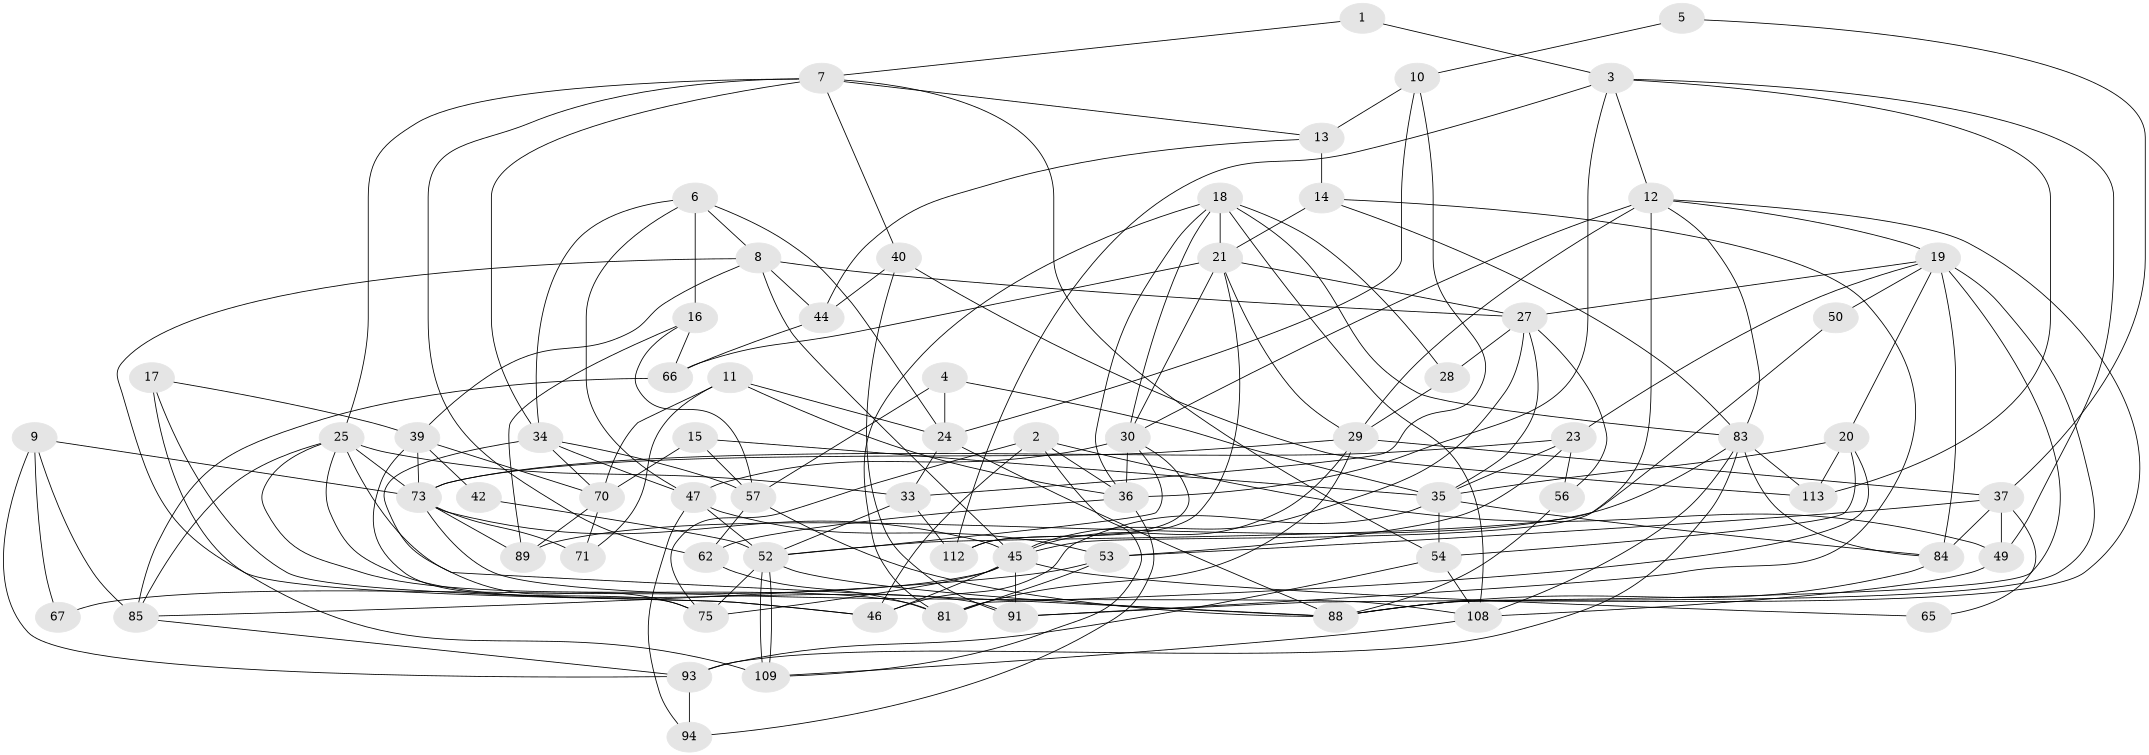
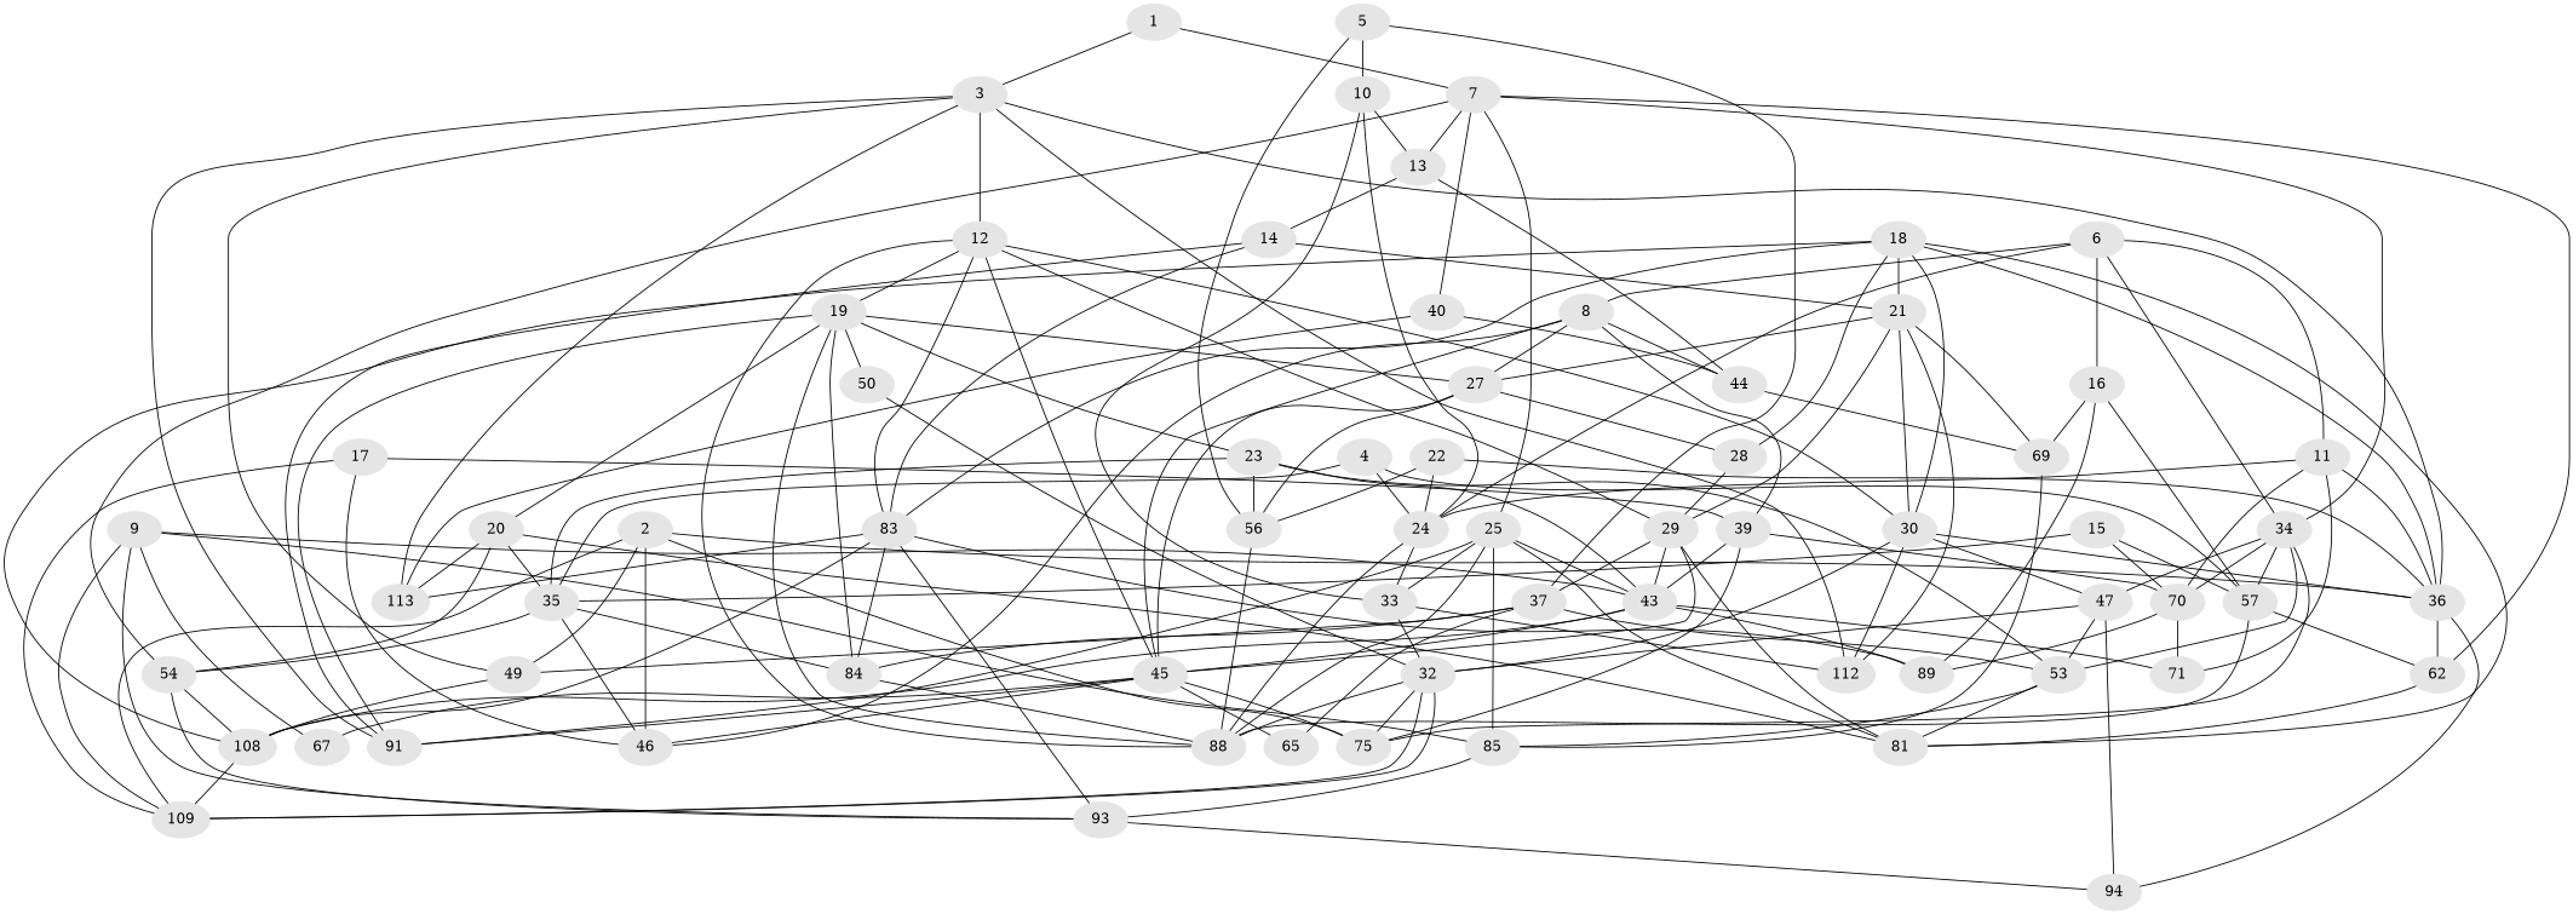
  graph {
    node [color=gray90 style=filled]
    3 [super="+105"]
    36 [super="+79"]
    49 [super="+51"]
    12 [super="+98"]
    112
    113
    1
    7 [super="+59"]
    34 [super="+55"]
    13
    25 [super="+87"]
    40 [super="+107"]
    62 [super="+97"]
    n14 [label=54 super="+68"]
    2 [super="+38"]
    46
    75 [super="+95"]
    109
    94
    108 [super="+111"]
    45 [super="+48"]
    19 [super="+102"]
    29 [super="+58"]
    30 [super="+31"]
    83 [super="+90"]
    88 [super="+92"]
    24 [super="+78"]
    33 [super="+71"]
    4
    35 [super="+54"]
    57 [super="+73"]
    84 [super="+103"]
    10 [super="+76"]
    5
    37 [super="+110"]
    56 [super="+60"]
    53 [super="+101"]
    65
    6 [super="+80"]
    8 [super="+32"]
    11 [super="+106"]
    16
    27 [super="+86"]
    39
    44 [super="+82"]
    70 [super="+104"]
    n47 [label=71]
-   69 [label=66]
+   69
    89
    47
    14 [super="+66"]
-   43 [super="+61" label=73]
+   43 [super="+61"]
    85
    91
    81 [super="+100"]
    93 [super="+99"]
    28
-   42
    67
    9 [super="+26"]
-   52 [super="+77"]
+   52 [super="+77" label=32]
    20 [super="+96"]
    23
    50
    21 [super="+63"]
    15 [super="+114"]
    17 [super="+72"]
    18 [super="+115"]
+   22
    3 -- 36
    3 -- 49
    3 -- 12
    3 -- 112
    3 -- 113
    36 -- 62
    36 -- 94
    49 -- 108
    12 -- 45
    12 -- 19
    12 -- 29
    12 -- 30
    12 -- 83
    12 -- 88
    1 -- 3
    1 -- 7
    7 -- 34
    7 -- 13
    7 -- 25
    7 -- 40
    7 -- 62
    7 -- n14
    34 -- 75
    34 -- 57
+   34 -- 53
    34 -- 70
    34 -- 47
    13 -- 44
    13 -- 14 [weight=2]
    25 -- 88
    25 -- 33
    25 -- 43
    25 -- 85
    25 -- 91
    25 -- 81
    40 -- 113
    40 -- 44
-   40 -- 91
+   3 -- 91
    62 -- 81
    n14 -- 108
    n14 -- 93
    2 -- 36
    2 -- 49 [weight=2]
    2 -- 46
    2 -- 75
    2 -- 109
    108 -- 109
    45 -- 46
    45 -- 75
    45 -- 65
    45 -- 91
    45 -- 67
    19 -- 88
    19 -- 84
    19 -- 27
    19 -- 91
    19 -- 20
    19 -- 23
    19 -- 50
    29 -- 45
    29 -- 37
    29 -- 43
    29 -- 81
    30 -- 36
    30 -- 112
    30 -- 47
    30 -- 52
    83 -- 113
    83 -- 108
    83 -- 84
    83 -- 89
    83 -- 93
    24 -- 88
    24 -- 33
    33 -- 112
    33 -- 52
    4 -- 24
    4 -- 35
    4 -- 57
    35 -- n14
    35 -- 46
    35 -- 84
    57 -- 62
    57 -- 88
    84 -- 88
    10 -- 13
    10 -- 24
    10 -- 33
    5 -- 10
    5 -- 37
+   5 -- 56
    37 -- 49
    37 -- 84
    37 -- 53
    37 -- 65
    56 -- 88
    53 -- 85
    53 -- 81
    6 -- 34
    6 -- 24
    6 -- 8
-   6 -- 47
+   6 -- 11
    6 -- 16
    8 -- 46
    8 -- 45
    8 -- 27
    8 -- 39
    8 -- 44
    11 -- 36
    11 -- 24
    11 -- 70
    11 -- n47
    16 -- 57
    16 -- 69
    16 -- 89
    27 -- 45
-   27 -- 35
    27 -- 56
    27 -- 28
    39 -- 75
    39 -- 70
    39 -- 43
-   39 -- 42
    44 -- 69
    70 -- n47
    70 -- 89
    69 -- 85
    47 -- 94
    47 -- 53
    47 -- 52
    14 -- 83
    14 -- 91
    14 -- 21
    43 -- 108
    43 -- 45
    43 -- n47
    43 -- 89
    85 -- 93
    93 -- 94
    28 -- 29
-   42 -- 52
+   9 -- 109
    9 -- 43
    9 -- 85
    9 -- 93
    9 -- 67
    52 -- 75
    52 -- 109
    52 -- 109
    52 -- 88
    20 -- 113
    20 -- n14
    20 -- 35
    20 -- 81
    23 -- 35
    23 -- 56
    23 -- 53
    23 -- 43
    50 -- 52
    21 -- 112
    21 -- 29
    21 -- 30
    21 -- 27
    21 -- 69
    15 -- 35
    15 -- 57
    15 -- 70
    17 -- 46
    17 -- 109
    17 -- 39
    18 -- 36
    18 -- 108
    18 -- 30
    18 -- 83
    18 -- 81
    18 -- 28
    18 -- 21
+   22 -- 36
+   22 -- 24
+   22 -- 56
  }
